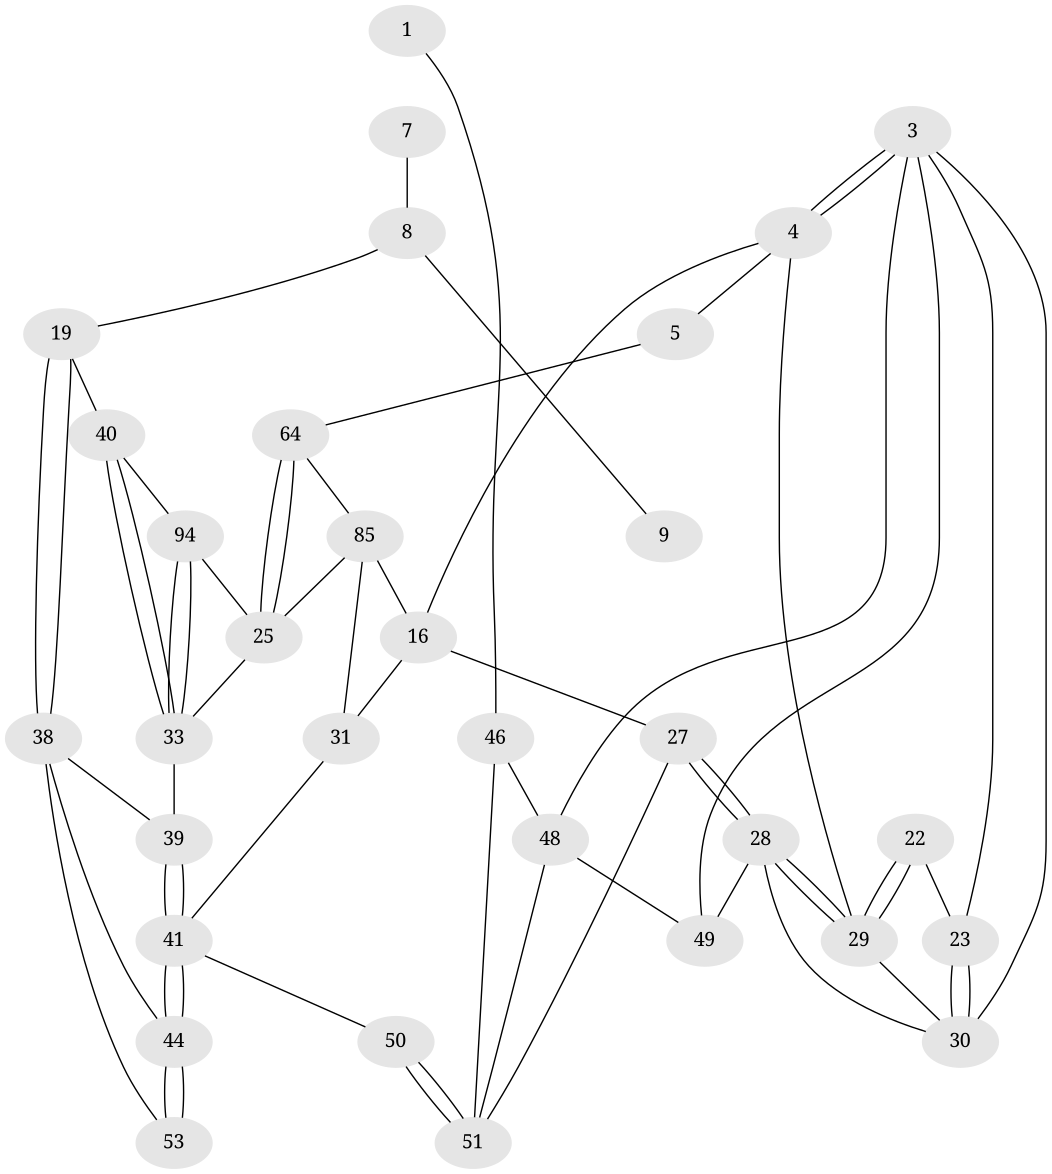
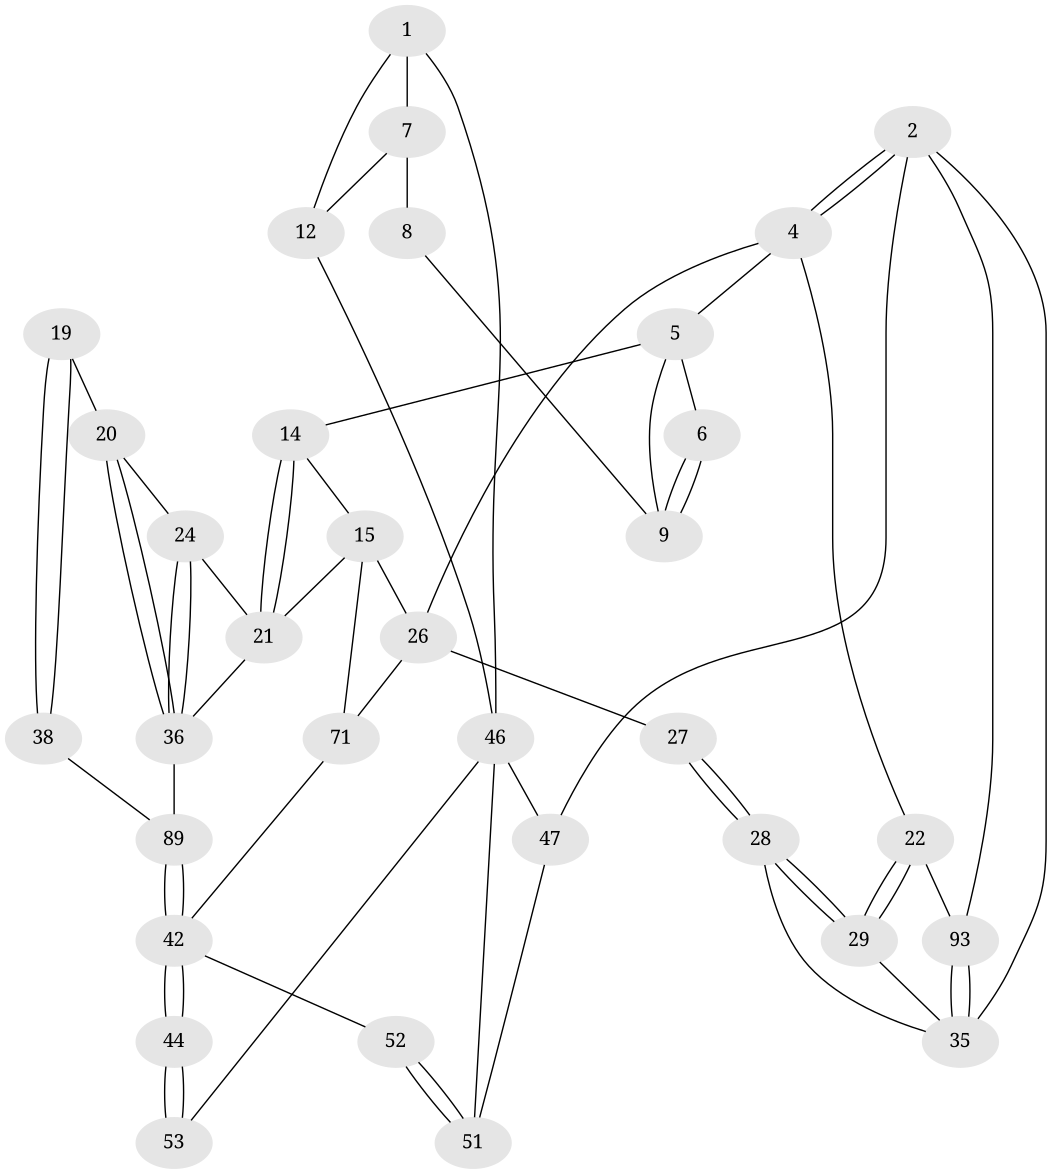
  graph {
    fontname="Noto Serif"
    node [color=gray90 fontname="Noto Serif" style=filled]
    edge [fontname="Noto Serif"]
    1 [super="+2"]
    7 [super="+13"]
+   12 [super="+40"]
    46 [super="+55"]
-   3 [super="+37"]
+   3 [super="+37" label=2]
    4 [super="+17"]
-   23
-   35 [super="+36" label=30]
-   48 [super="+57"]
-   49
+   23 [label=93]
+   35 [super="+36"]
+   48 [super="+57" label=47]
    8 [super="+18"]
    51 [super="+52"]
    53 [super="+56"]
    5 [super="+11"]
-   16 [super="+26"]
+   16 [super="+26" label=26]
    22
+   6
    9 [super="+10"]
-   14 [label=64]
-   31
+   14
+   31 [label=71]
    27 [super="+47"]
    29
-   15 [super="+30" label=85]
-   25 [super="+32"]
+   15 [super="+30"]
+   25 [super="+32" label=21]
    19
-   20 [super="+21" label=40]
+   20 [super="+21"]
    38 [super="+41"]
-   24 [label=94]
-   33 [super="+34"]
-   39
+   24
+   33 [super="+34" label=36]
+   39 [label=89]
    44
-   42 [super="+43" label=41]
+   42 [super="+43"]
    28 [super="+45"]
-   50 [super="+54"]
+   50 [super="+54" label=52]
+   1 -- 7
+   1 -- 12
    1 -- 46
+   7 -- 12
    7 -- 8 [weight=2]
+   12 -- 46
    46 -- 48
    46 -- 51
-   38 -- 53
+   46 -- 53
    3 -- 4
    3 -- 4
    3 -- 23
    3 -- 35
    3 -- 48
-   3 -- 49
    4 -- 5
    4 -- 16
-   4 -- 29
+   4 -- 22
    23 -- 35
    23 -- 35
-   48 -- 49
    48 -- 51
    8 -- 9
-   8 -- 19
+   5 -- 6
+   5 -- 9
    5 -- 14
    16 -- 31
    16 -- 27
    22 -- 23
    22 -- 29
    22 -- 29
+   6 -- 9
+   6 -- 9
    14 -- 15
    14 -- 25
    14 -- 25
    31 -- 42
-   27 -- 51
    27 -- 28
    27 -- 28
    29 -- 35
    15 -- 16
    15 -- 31
    15 -- 25
    25 -- 33
    19 -- 20
    19 -- 38
    19 -- 38
    20 -- 24
    20 -- 33
    20 -- 33
    38 -- 39
-   38 -- 44
    24 -- 25
    24 -- 33
    24 -- 33
    33 -- 39
    39 -- 42
    39 -- 42
    44 -- 53
    44 -- 53
    42 -- 44
    42 -- 44
    42 -- 50
    28 -- 35
-   28 -- 49
    28 -- 29
    28 -- 29
    50 -- 51
    50 -- 51
  }
